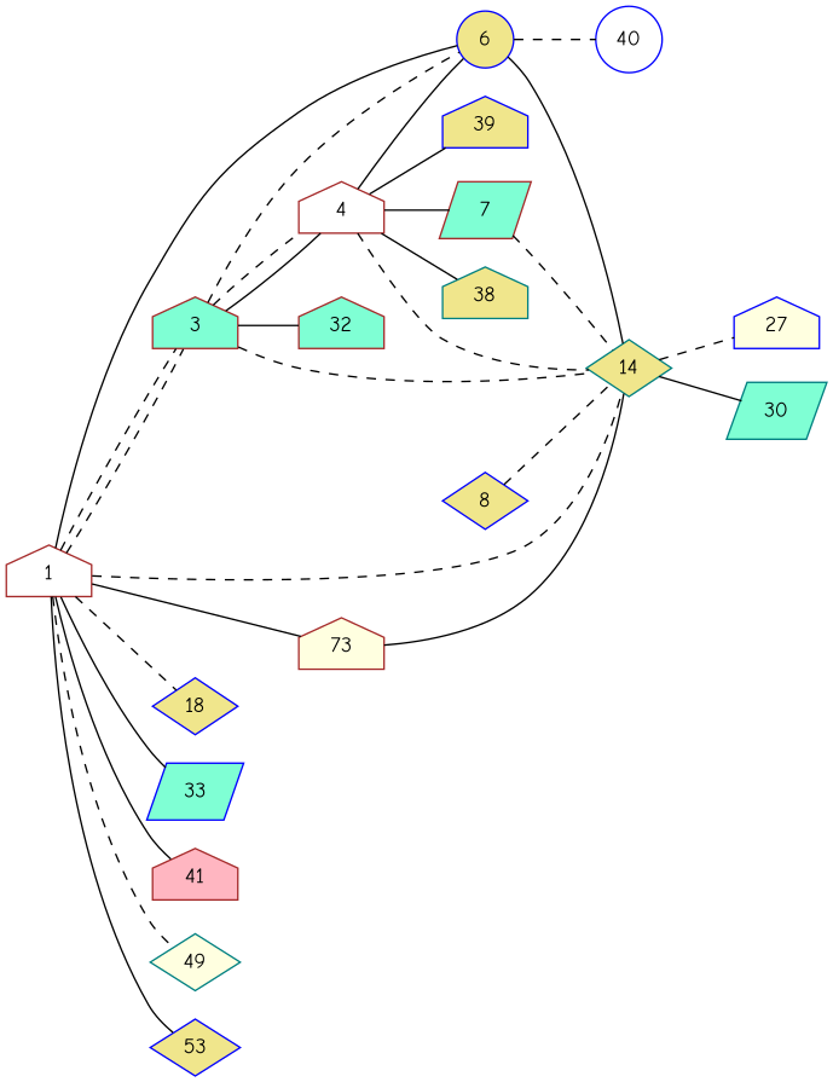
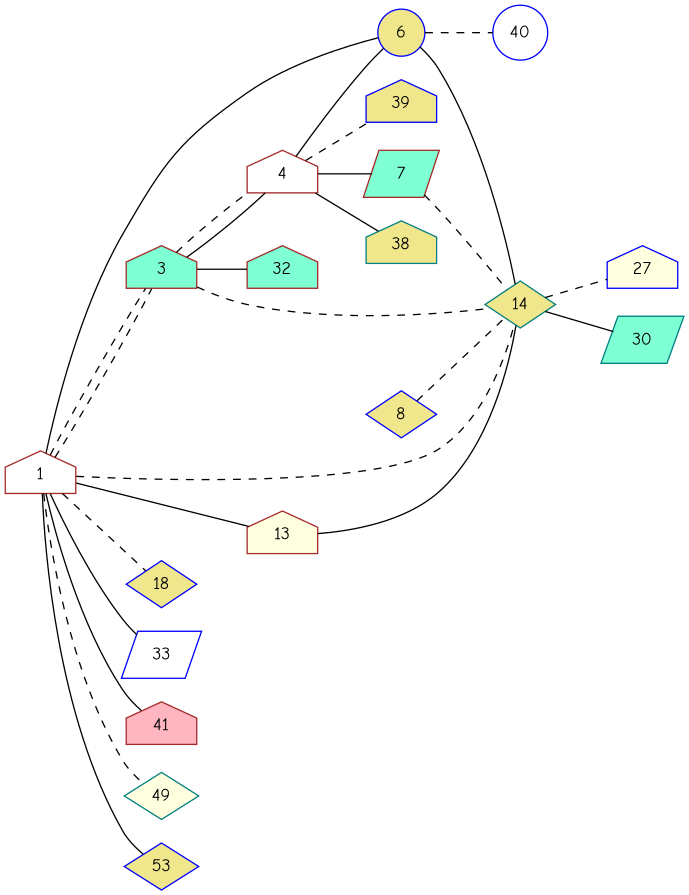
  graph {
    fontname="Comic Neue"
    rankdir=LR
    node [color=blue fillcolor=khaki fontname="Comic Neue" shape=house style=filled]
    edge [fontname="Comic Neue" style=solid]
    1 [color=brown fillcolor=white super="+24+2+21"]
    3 [color=brown fillcolor=aquamarine super="+23+36+11+45+52+17+35+5"]
    6 [shape=circle super="+28+47+61+19"]
-   13 [color=brown fillcolor=lightyellow super="+43" label=73]
+   13 [color=brown fillcolor=lightyellow super="+43"]
    14 [color=teal shape=diamond super="+50+63+26+29+15+16"]
    18 [shape=diamond]
-   33 [fillcolor=aquamarine shape=parallelogram]
+   33 [fillcolor=white shape=parallelogram]
    41 [color=brown fillcolor=lightpink]
    49 [color=teal fillcolor=lightyellow shape=diamond]
    53 [shape=diamond]
    4 [color=brown fillcolor=white super="+10+9+54+55"]
    32 [color=brown fillcolor=aquamarine]
    40 [fillcolor=white shape=circle super="+48"]
    27 [fillcolor=lightyellow]
    30 [color=teal fillcolor=aquamarine shape=parallelogram]
    7 [color=brown fillcolor=aquamarine shape=parallelogram super="+42"]
    38 [color=teal]
    39
    8 [shape=diamond]
    1 -- 3 [style=dashed weight=2]
    1 -- 3 [style=dashed]
    1 -- 6 [weight=3]
    1 -- 13
    1 -- 14 [style=dashed weight=3]
    1 -- 18 [style=dashed]
    1 -- 33
    1 -- 41
    1 -- 49 [style=dashed]
    1 -- 53
-   3 -- 6 [style=dashed weight=2]
    3 -- 14 [style=dashed]
    3 -- 4
    3 -- 4 [style=dashed]
    3 -- 32
    6 -- 14 [weight=2]
    6 -- 40 [style=dashed]
    13 -- 14
    14 -- 27 [style=dashed]
    14 -- 30
    4 -- 6 [weight=5]
-   4 -- 14 [style=dashed weight=4]
    4 -- 7 [weight=2]
    4 -- 38
-   4 -- 39
+   4 -- 39 [style=dashed]
    7 -- 14 [style=dashed]
    8 -- 14 [style=dashed]
  }
